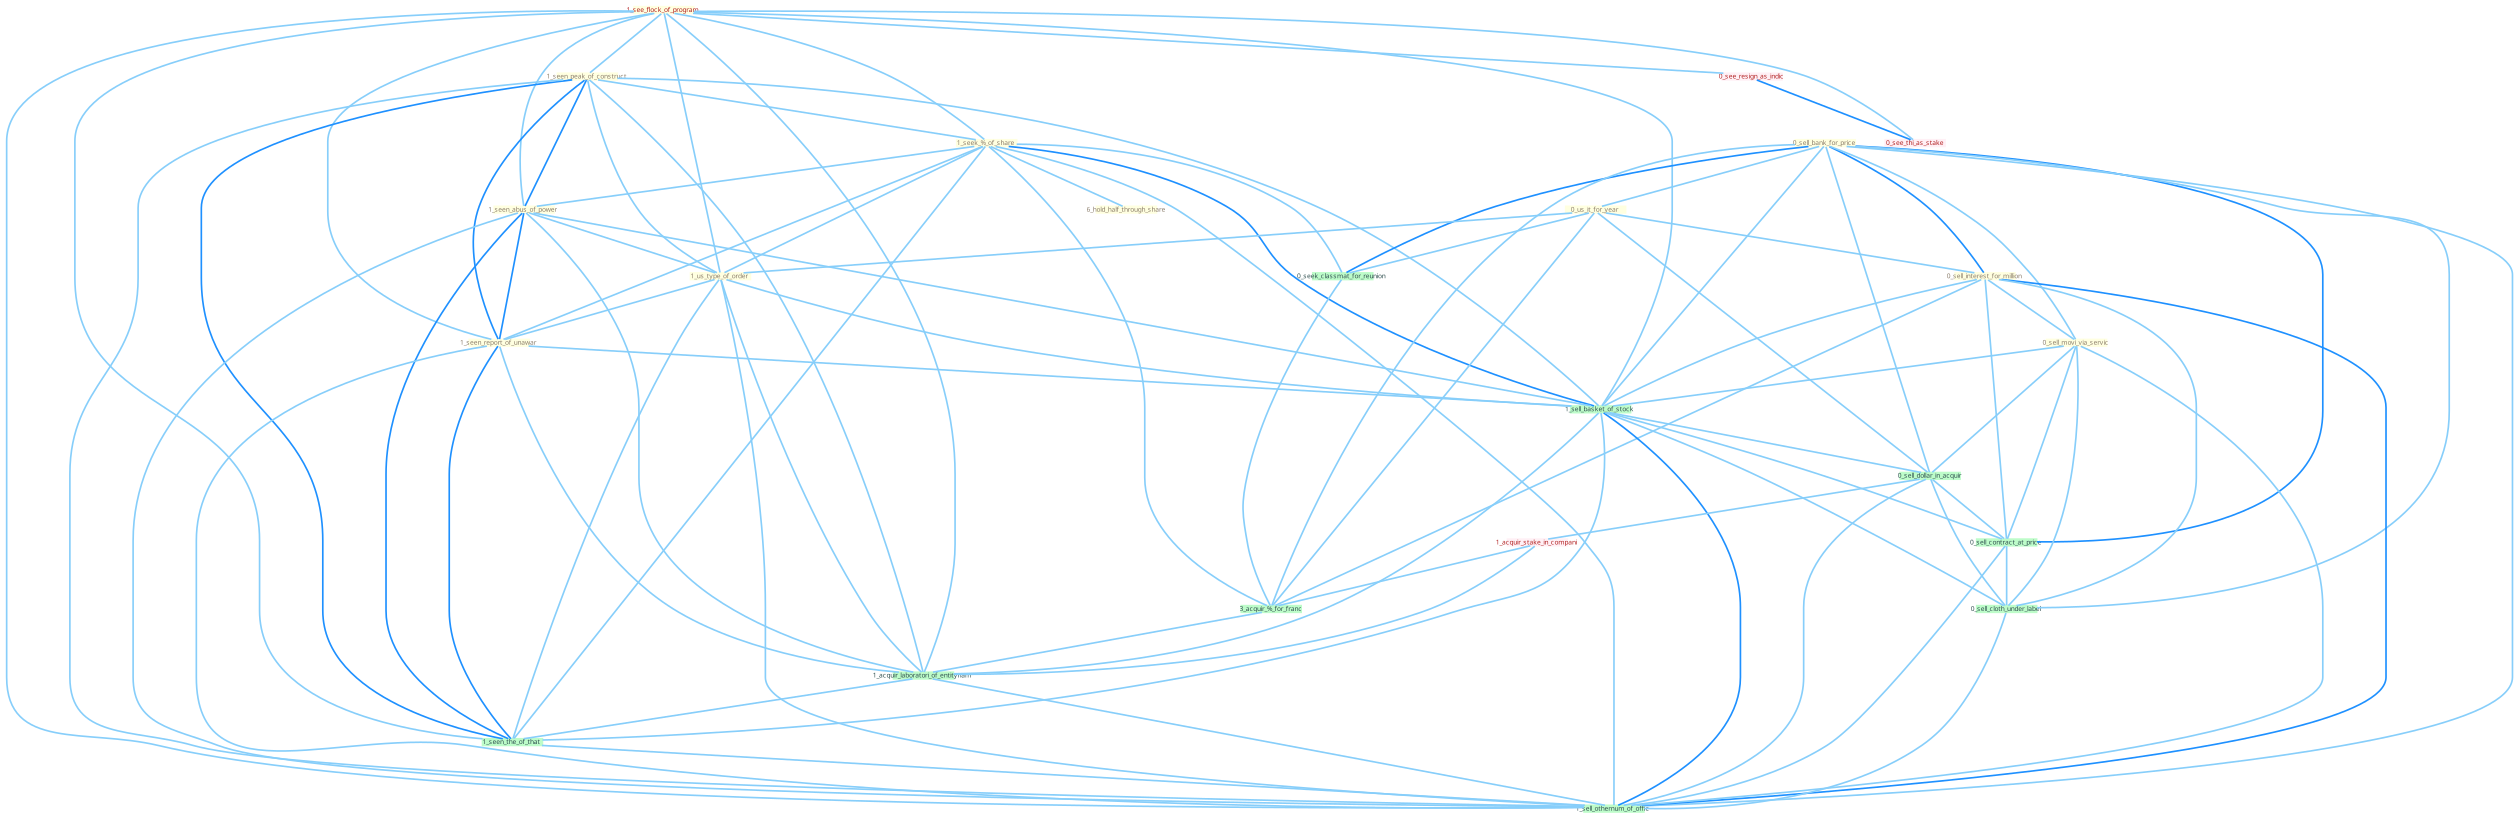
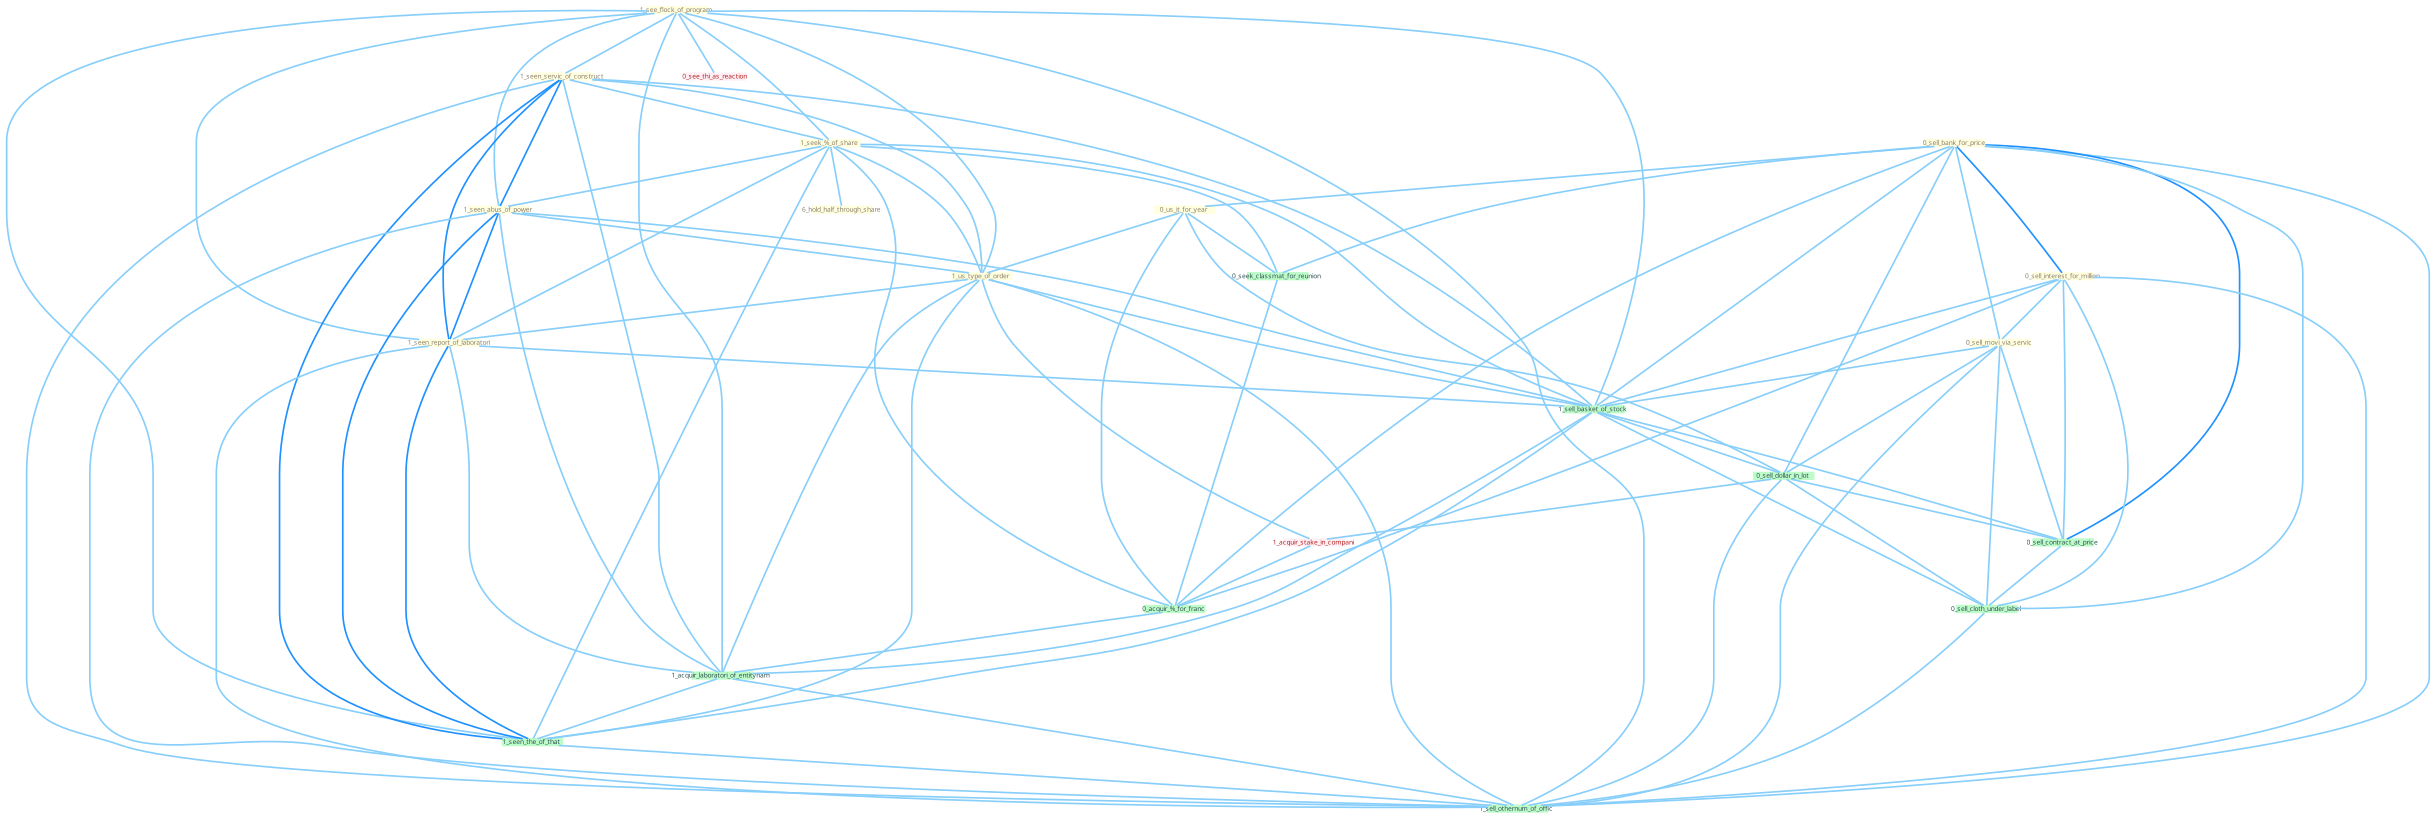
  graph {
    fontname="Noto Sans"
    node [color="#ffffe0" fixedsize=true fontcolor="#8b7d6b" fontname="Noto Sans" fontsize=4 shape=polygon style=filled]
    edge [color="#87cefa" fontname="Noto Sans" w=1]
-   "1_see_flock_of_program " [fontcolor="#b22222" height=.06 width=.5]
-   "1_seen_peak_of_construct " [height=.06 width=.5]
+   "1_see_flock_of_program " [height=.06 width=.5]
+   "1_seen_peak_of_construct " [height=.06 width=.5 label="1_seen_servic_of_construct"]
    "1_seek_%_of_share " [height=.06 width=.5]
    "0_sell_bank_for_price " [height=.06 width=.5]
    "0_us_it_for_year " [height=.06 width=.5]
    "1_seen_abus_of_power " [height=.06 width=.5]
    "0_sell_interest_for_million " [height=.06 width=.5]
    "1_us_type_of_order " [height=.06 width=.5]
-   "1_seen_report_of_unawar " [height=.06 width=.5]
+   "1_seen_report_of_unawar " [height=.06 width=.5 label="1_seen_report_of_laboratori"]
    "0_sell_movi_via_servic " [height=.06 width=.5]
    n11 [height=.06 label="6_hold_half_through_share" width=.5]
-   "0_see_resign_as_indic " [color="#fff0f5" fontcolor="#b22222" height=.06 width=.5]
    "1_acquir_stake_in_compani " [color="#fff0f5" fontcolor="#b22222" height=.06 width=.5]
-   "0_see_thi_as_reaction " [color="#fff0f5" fontcolor="#b22222" height=.06 width=.5 label="0_see_thi_as_stake"]
+   "0_see_thi_as_reaction " [color="#fff0f5" fontcolor="#b22222" height=.06 width=.5]
    "1_sell_basket_of_stock " [color="#BDFCC9" fontcolor="#2f4f4f" height=.06 width=.5]
    "1_acquir_laboratori_of_entitynam " [color="#BDFCC9" fontcolor="#2f4f4f" height=.06 width=.5]
    "1_seen_the_of_that " [color="#BDFCC9" fontcolor="#2f4f4f" height=.06 width=.5]
    "1_sell_othernum_of_offic " [color="#BDFCC9" fontcolor="#2f4f4f" height=.06 width=.5]
    "0_seek_classmat_for_reunion " [color="#BDFCC9" fontcolor="#2f4f4f" height=.06 width=.5]
-   "0_acquir_%_for_franc " [color="#BDFCC9" fontcolor="#2f4f4f" height=.06 width=.5 label="3_acquir_%_for_franc"]
-   "0_sell_dollar_in_lot " [color="#BDFCC9" fontcolor="#2f4f4f" height=.06 width=.5 label="0_sell_dollar_in_acquir"]
+   "0_acquir_%_for_franc " [color="#BDFCC9" fontcolor="#2f4f4f" height=.06 width=.5]
+   "0_sell_dollar_in_lot " [color="#BDFCC9" fontcolor="#2f4f4f" height=.06 width=.5]
    "0_sell_contract_at_price " [color="#BDFCC9" fontcolor="#2f4f4f" height=.06 width=.5]
    "0_sell_cloth_under_label " [color="#BDFCC9" fontcolor="#2f4f4f" height=.06 width=.5]
    subgraph sub_1 {
      "1_see_flock_of_program "
      "1_seen_peak_of_construct "
      "1_seek_%_of_share "
      "0_sell_bank_for_price "
      "0_us_it_for_year "
      "1_seen_abus_of_power "
      "0_sell_interest_for_million "
      "1_us_type_of_order "
      "1_seen_report_of_unawar "
      "0_sell_movi_via_servic "
      n11
    }
    subgraph sub_2 {
-     "0_see_resign_as_indic "
      "1_acquir_stake_in_compani "
      "0_see_thi_as_reaction "
    }
    "1_see_flock_of_program " -- "1_seen_peak_of_construct "
    "1_see_flock_of_program " -- "1_seek_%_of_share "
    "1_see_flock_of_program " -- "1_seen_abus_of_power "
    "1_see_flock_of_program " -- "1_us_type_of_order "
    "1_see_flock_of_program " -- "1_seen_report_of_unawar "
-   "1_see_flock_of_program " -- "0_see_resign_as_indic "
    "1_see_flock_of_program " -- "0_see_thi_as_reaction "
    "1_see_flock_of_program " -- "1_sell_basket_of_stock "
    "1_see_flock_of_program " -- "1_acquir_laboratori_of_entitynam "
    "1_see_flock_of_program " -- "1_seen_the_of_that "
    "1_see_flock_of_program " -- "1_sell_othernum_of_offic "
    "1_seen_peak_of_construct " -- "1_seek_%_of_share "
    "1_seen_peak_of_construct " -- "1_seen_abus_of_power " [color="#1e90ff" w=2]
    "1_seen_peak_of_construct " -- "1_us_type_of_order "
    "1_seen_peak_of_construct " -- "1_seen_report_of_unawar " [color="#1e90ff" w=2]
    "1_seen_peak_of_construct " -- "1_sell_basket_of_stock "
    "1_seen_peak_of_construct " -- "1_acquir_laboratori_of_entitynam "
    "1_seen_peak_of_construct " -- "1_seen_the_of_that " [color="#1e90ff" w=2]
    "1_seen_peak_of_construct " -- "1_sell_othernum_of_offic "
    "1_seek_%_of_share " -- "1_seen_abus_of_power "
    "1_seek_%_of_share " -- "1_us_type_of_order "
    "1_seek_%_of_share " -- "1_seen_report_of_unawar "
    "1_seek_%_of_share " -- n11
-   "1_seek_%_of_share " -- "1_sell_basket_of_stock " [color="#1e90ff"]
+   "1_seek_%_of_share " -- "1_sell_basket_of_stock "
    "1_seek_%_of_share " -- "1_seen_the_of_that "
-   "1_seek_%_of_share " -- "1_sell_othernum_of_offic "
    "1_seek_%_of_share " -- "0_seek_classmat_for_reunion "
    "1_seek_%_of_share " -- "0_acquir_%_for_franc "
    "0_sell_bank_for_price " -- "0_us_it_for_year "
    "0_sell_bank_for_price " -- "0_sell_interest_for_million " [color="#1e90ff" w=2]
    "0_sell_bank_for_price " -- "0_sell_movi_via_servic "
    "0_sell_bank_for_price " -- "1_sell_basket_of_stock "
    "0_sell_bank_for_price " -- "1_sell_othernum_of_offic "
-   "0_sell_bank_for_price " -- "0_seek_classmat_for_reunion " [color="#1e90ff"]
+   "0_sell_bank_for_price " -- "0_seek_classmat_for_reunion "
    "0_sell_bank_for_price " -- "0_acquir_%_for_franc "
    "0_sell_bank_for_price " -- "0_sell_dollar_in_lot "
    "0_sell_bank_for_price " -- "0_sell_contract_at_price " [color="#1e90ff" w=2]
    "0_sell_bank_for_price " -- "0_sell_cloth_under_label "
-   "0_us_it_for_year " -- "0_sell_interest_for_million "
    "0_us_it_for_year " -- "1_us_type_of_order "
    "0_us_it_for_year " -- "0_seek_classmat_for_reunion "
    "0_us_it_for_year " -- "0_acquir_%_for_franc "
    "0_us_it_for_year " -- "0_sell_dollar_in_lot "
    "1_seen_abus_of_power " -- "1_us_type_of_order "
    "1_seen_abus_of_power " -- "1_seen_report_of_unawar " [color="#1e90ff" w=2]
    "1_seen_abus_of_power " -- "1_sell_basket_of_stock "
    "1_seen_abus_of_power " -- "1_acquir_laboratori_of_entitynam "
    "1_seen_abus_of_power " -- "1_seen_the_of_that " [color="#1e90ff" w=2]
    "1_seen_abus_of_power " -- "1_sell_othernum_of_offic "
    "0_sell_interest_for_million " -- "0_sell_movi_via_servic "
    "0_sell_interest_for_million " -- "1_sell_basket_of_stock "
-   "0_sell_interest_for_million " -- "1_sell_othernum_of_offic " [color="#1e90ff"]
+   "0_sell_interest_for_million " -- "1_sell_othernum_of_offic "
    "0_sell_interest_for_million " -- "0_acquir_%_for_franc "
    "0_sell_interest_for_million " -- "0_sell_contract_at_price "
    "0_sell_interest_for_million " -- "0_sell_cloth_under_label "
    "1_us_type_of_order " -- "1_seen_report_of_unawar "
    "1_us_type_of_order " -- "1_sell_basket_of_stock "
    "1_us_type_of_order " -- "1_acquir_laboratori_of_entitynam "
    "1_us_type_of_order " -- "1_seen_the_of_that "
    "1_us_type_of_order " -- "1_sell_othernum_of_offic "
    "1_seen_report_of_unawar " -- "1_sell_basket_of_stock "
    "1_seen_report_of_unawar " -- "1_acquir_laboratori_of_entitynam "
    "1_seen_report_of_unawar " -- "1_seen_the_of_that " [color="#1e90ff" w=2]
    "1_seen_report_of_unawar " -- "1_sell_othernum_of_offic "
    "0_sell_movi_via_servic " -- "1_sell_basket_of_stock "
    "0_sell_movi_via_servic " -- "1_sell_othernum_of_offic "
    "0_sell_movi_via_servic " -- "0_sell_dollar_in_lot "
    "0_sell_movi_via_servic " -- "0_sell_contract_at_price "
    "0_sell_movi_via_servic " -- "0_sell_cloth_under_label "
-   "0_see_resign_as_indic " -- "0_see_thi_as_reaction " [color="#1e90ff" w=2]
-   "1_acquir_stake_in_compani " -- "1_acquir_laboratori_of_entitynam "
+   "1_acquir_stake_in_compani " -- "1_us_type_of_order "
    "1_acquir_stake_in_compani " -- "0_acquir_%_for_franc "
    "1_sell_basket_of_stock " -- "1_acquir_laboratori_of_entitynam "
    "1_sell_basket_of_stock " -- "1_seen_the_of_that "
-   "1_sell_basket_of_stock " -- "1_sell_othernum_of_offic " [color="#1e90ff" w=2]
    "1_sell_basket_of_stock " -- "0_sell_dollar_in_lot "
    "1_sell_basket_of_stock " -- "0_sell_contract_at_price "
    "1_sell_basket_of_stock " -- "0_sell_cloth_under_label "
    "1_acquir_laboratori_of_entitynam " -- "1_seen_the_of_that "
    "1_acquir_laboratori_of_entitynam " -- "1_sell_othernum_of_offic "
    "1_seen_the_of_that " -- "1_sell_othernum_of_offic "
    "0_seek_classmat_for_reunion " -- "0_acquir_%_for_franc "
    "0_acquir_%_for_franc " -- "1_acquir_laboratori_of_entitynam "
    "0_sell_dollar_in_lot " -- "1_acquir_stake_in_compani "
    "0_sell_dollar_in_lot " -- "1_sell_othernum_of_offic "
    "0_sell_dollar_in_lot " -- "0_sell_contract_at_price "
    "0_sell_dollar_in_lot " -- "0_sell_cloth_under_label "
-   "0_sell_contract_at_price " -- "1_sell_othernum_of_offic "
    "0_sell_contract_at_price " -- "0_sell_cloth_under_label "
    "0_sell_cloth_under_label " -- "1_sell_othernum_of_offic "
  }
